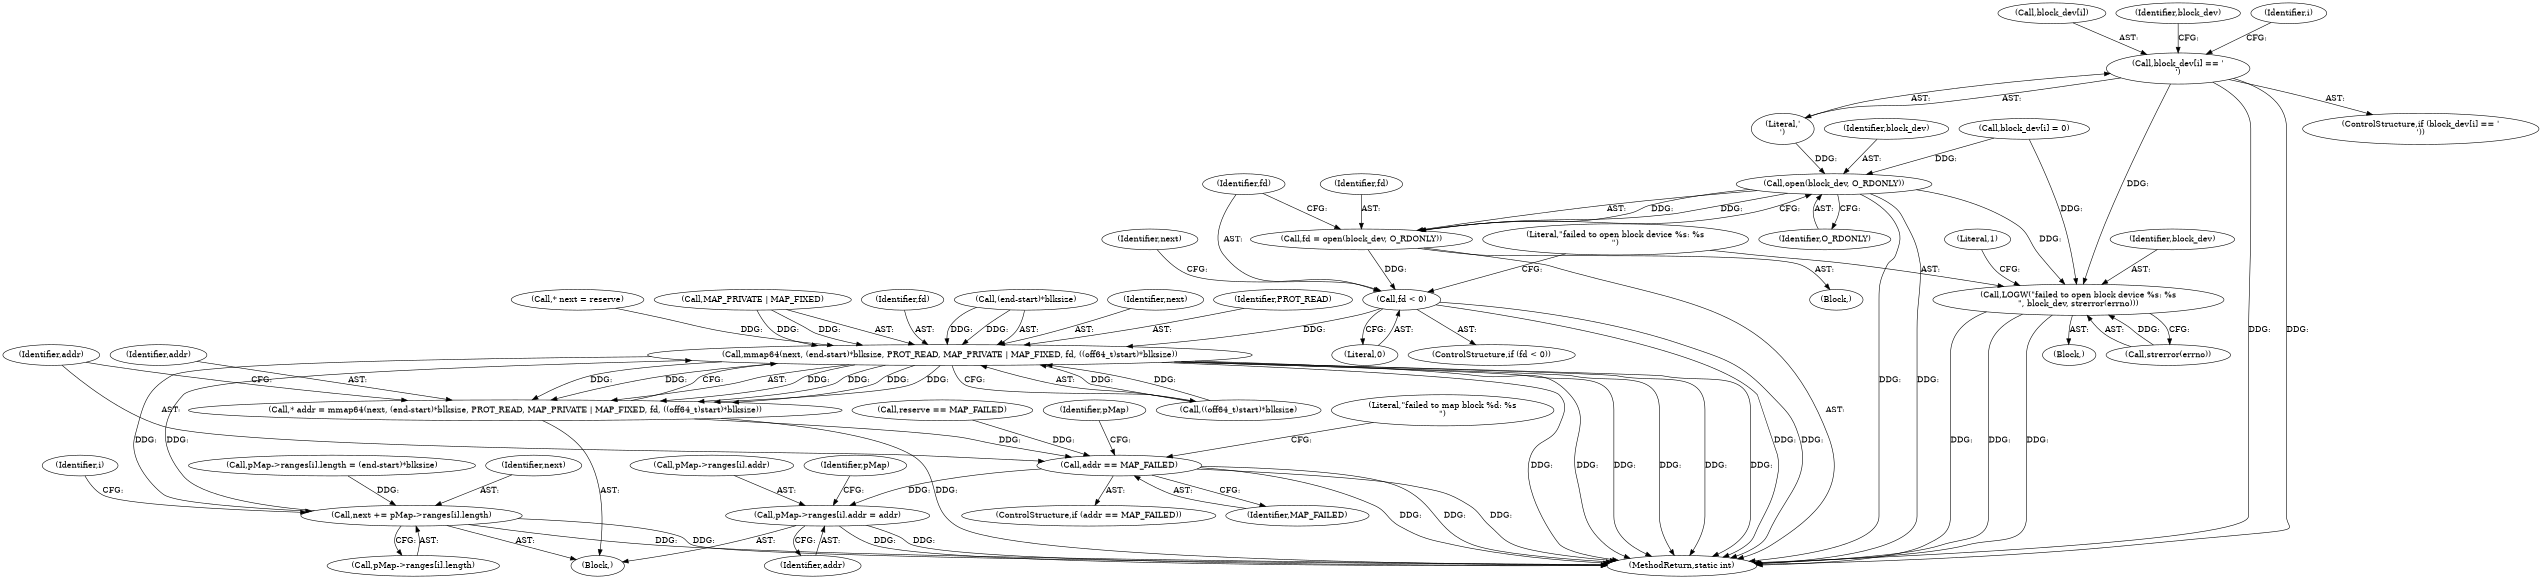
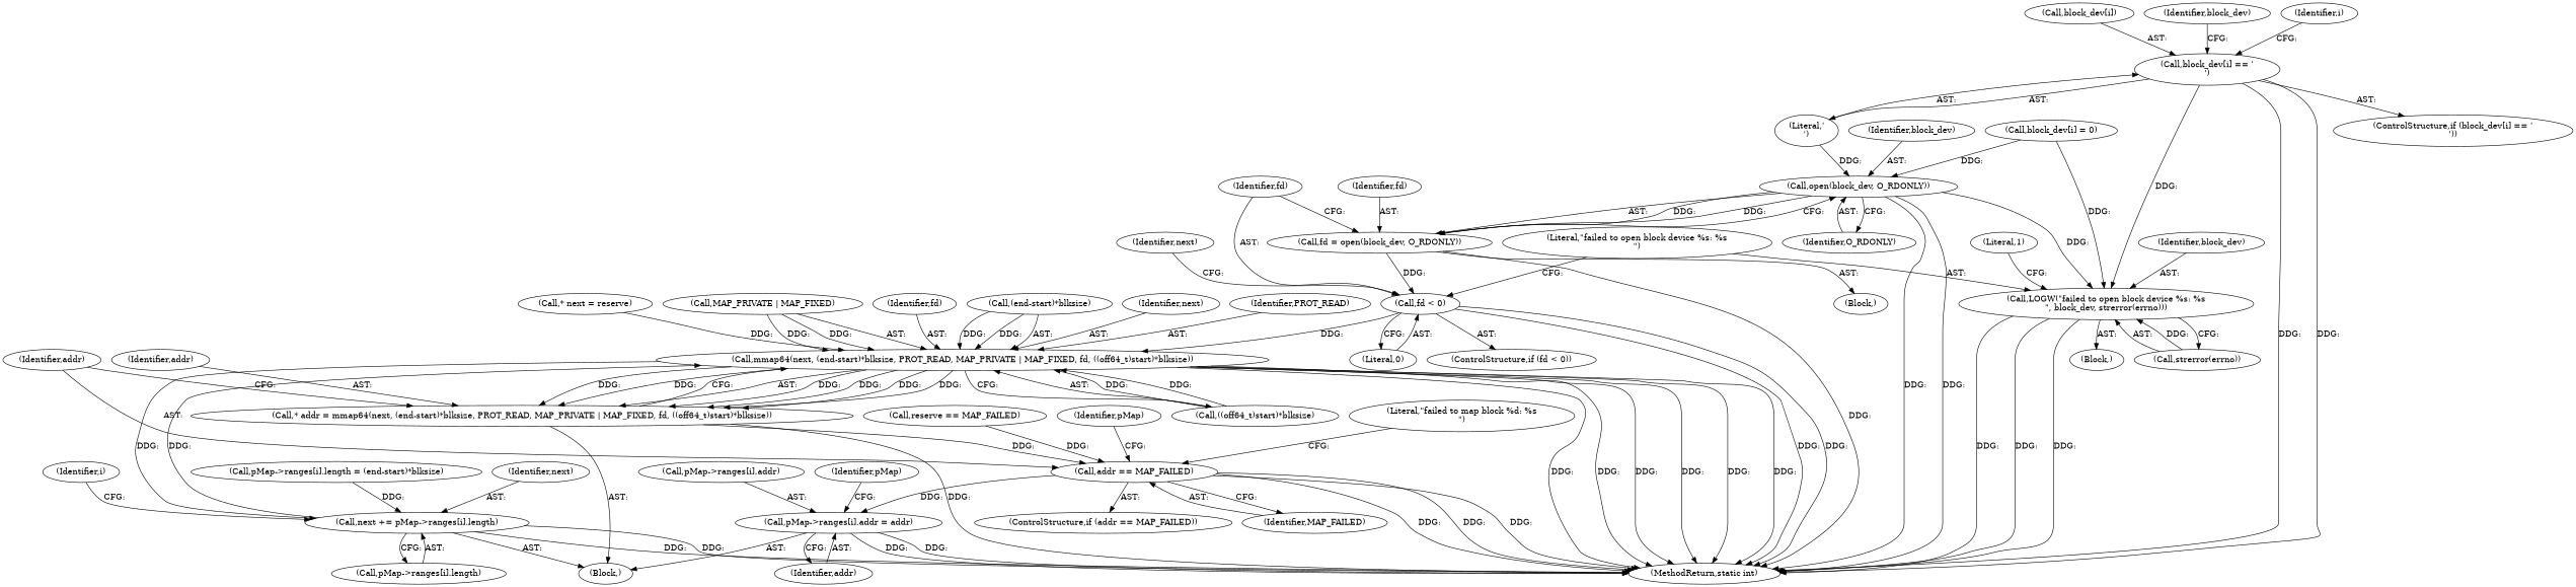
  digraph {
    fontname="DejaVu Serif"
    node [fontname="DejaVu Serif"]
    edge [fontname="DejaVu Serif"]
    n1 [label="(Call,block_dev[i] == '\n')"]
    n2 [label="(Call,LOGW(\"failed to open block device %s: %s\n\", block_dev, strerror(errno)))"]
    n3 [label="(Literal,'\n')"]
    n4 [label="(MethodReturn,static int)"]
    n5 [label="(ControlStructure,if (block_dev[i] == '\n'))"]
    n6 [label="(Call,open(block_dev, O_RDONLY))"]
    n7 [label="(Call,fd = open(block_dev, O_RDONLY))"]
    n8 [label="(Identifier,O_RDONLY)"]
    n9 [label="(Block,)"]
    n10 [label="(Call,strerror(errno))"]
    n11 [label="(Call,fd < 0)"]
    n12 [label="(Block,)"]
    n13 [label="(Call,mmap64(next, (end-start)*blksize, PROT_READ, MAP_PRIVATE | MAP_FIXED, fd, ((off64_t)start)*blksize))"]
    n14 [label="(Literal,0)"]
    n15 [label="(ControlStructure,if (fd < 0))"]
    n16 [label="(Call,* addr = mmap64(next, (end-start)*blksize, PROT_READ, MAP_PRIVATE | MAP_FIXED, fd, ((off64_t)start)*blksize))"]
    n17 [label="(Call,next += pMap->ranges[i].length)"]
    n18 [label="(Call,((off64_t)start)*blksize)"]
    n19 [label="(Call,addr == MAP_FAILED)"]
    n20 [label="(Block,)"]
    n21 [label="(Call,pMap->ranges[i].length)"]
    n22 [label="(Call,pMap->ranges[i].addr = addr)"]
    n23 [label="(ControlStructure,if (addr == MAP_FAILED))"]
    n24 [label="(Identifier,MAP_FAILED)"]
    n25 [label="(Identifier,addr)"]
    n26 [label="(Identifier,fd)"]
    n27 [label="(Call,block_dev[i] = 0)"]
    n28 [label="(Call,pMap->ranges[i].addr)"]
    n29 [label="(Identifier,i)"]
    n30 [label="(Call,(end-start)*blksize)"]
    n31 [label="(Call,block_dev[i])"]
    n32 [label="(Identifier,fd)"]
    n33 [label="(Identifier,next)"]
    n34 [label="(Identifier,pMap)"]
    n35 [label="(Call,pMap->ranges[i].length = (end-start)*blksize)"]
    n36 [label="(Literal,\"failed to open block device %s: %s\n\")"]
    n37 [label="(Identifier,block_dev)"]
    n38 [label="(Call,reserve == MAP_FAILED)"]
    n39 [label="(Identifier,block_dev)"]
    n40 [label="(Identifier,next)"]
    n41 [label="(Literal,1)"]
    n42 [label="(Identifier,block_dev)"]
    n43 [label="(Identifier,addr)"]
    n44 [label="(Identifier,PROT_READ)"]
    n45 [label="(Identifier,fd)"]
    n46 [label="(Identifier,addr)"]
    n47 [label="(Identifier,pMap)"]
    n48 [label="(Call,* next = reserve)"]
    n49 [label="(Identifier,i)"]
    n50 [label="(Literal,\"failed to map block %d: %s\n\")"]
    n51 [label="(Identifier,next)"]
    n52 [label="(Call,MAP_PRIVATE | MAP_FIXED)"]
    n1 -> n2 [label="DDG: "]
    n1 -> n3 [label="AST: "]
    n1 -> n4 [label="DDG: "]
    n1 -> n4 [label="DDG: "]
    n1 -> n5 [label="AST: "]
    n2 -> n4 [label="DDG: "]
    n2 -> n4 [label="DDG: "]
    n2 -> n4 [label="DDG: "]
    n2 -> n9 [label="AST: "]
    n2 -> n10 [label="CFG: "]
    n3 -> n1 [label="AST: "]
    n3 -> n6 [label="DDG: "]
    n6 -> n2 [label="DDG: "]
    n6 -> n4 [label="DDG: "]
    n6 -> n4 [label="DDG: "]
    n6 -> n7 [label="AST: "]
    n6 -> n7 [label="DDG: "]
    n6 -> n7 [label="DDG: "]
    n6 -> n8 [label="CFG: "]
-   n7 -> n4 [label="AST: "]
+   n7 -> n4 [label="DDG: "]
    n7 -> n6 [label="CFG: "]
    n7 -> n11 [label="DDG: "]
    n7 -> n12 [label="AST: "]
    n8 -> n6 [label="AST: "]
    n10 -> n2 [label="AST: "]
    n10 -> n2 [label="DDG: "]
    n11 -> n4 [label="DDG: "]
    n11 -> n4 [label="DDG: "]
    n11 -> n13 [label="DDG: "]
    n11 -> n14 [label="CFG: "]
    n11 -> n15 [label="AST: "]
    n13 -> n4 [label="DDG: "]
    n13 -> n4 [label="DDG: "]
    n13 -> n4 [label="DDG: "]
    n13 -> n4 [label="DDG: "]
    n13 -> n4 [label="DDG: "]
    n13 -> n4 [label="DDG: "]
    n13 -> n16 [label="AST: "]
    n13 -> n16 [label="DDG: "]
    n13 -> n16 [label="DDG: "]
    n13 -> n16 [label="DDG: "]
    n13 -> n16 [label="DDG: "]
    n13 -> n16 [label="DDG: "]
    n13 -> n16 [label="DDG: "]
    n13 -> n17 [label="DDG: "]
    n13 -> n18 [label="CFG: "]
    n14 -> n11 [label="AST: "]
    n16 -> n4 [label="DDG: "]
    n16 -> n13 [label="CFG: "]
    n16 -> n19 [label="DDG: "]
    n16 -> n20 [label="AST: "]
    n17 -> n4 [label="DDG: "]
    n17 -> n4 [label="DDG: "]
    n17 -> n13 [label="DDG: "]
    n17 -> n20 [label="AST: "]
    n17 -> n21 [label="CFG: "]
    n18 -> n13 [label="AST: "]
    n18 -> n13 [label="DDG: "]
    n18 -> n13 [label="DDG: "]
    n19 -> n4 [label="DDG: "]
    n19 -> n4 [label="DDG: "]
    n19 -> n4 [label="DDG: "]
    n19 -> n22 [label="DDG: "]
    n19 -> n23 [label="AST: "]
    n19 -> n24 [label="CFG: "]
    n21 -> n17 [label="AST: "]
    n22 -> n4 [label="DDG: "]
    n22 -> n4 [label="DDG: "]
    n22 -> n20 [label="AST: "]
    n22 -> n25 [label="CFG: "]
    n24 -> n19 [label="AST: "]
    n25 -> n22 [label="AST: "]
    n26 -> n13 [label="AST: "]
    n27 -> n2 [label="DDG: "]
    n27 -> n6 [label="DDG: "]
    n28 -> n22 [label="AST: "]
    n29 -> n17 [label="CFG: "]
    n30 -> n13 [label="AST: "]
    n30 -> n13 [label="DDG: "]
    n30 -> n13 [label="DDG: "]
    n31 -> n1 [label="AST: "]
    n32 -> n7 [label="AST: "]
    n33 -> n13 [label="AST: "]
    n34 -> n22 [label="CFG: "]
    n35 -> n17 [label="DDG: "]
    n36 -> n2 [label="AST: "]
    n36 -> n11 [label="CFG: "]
    n37 -> n1 [label="CFG: "]
    n38 -> n19 [label="DDG: "]
    n39 -> n2 [label="AST: "]
    n40 -> n11 [label="CFG: "]
    n41 -> n2 [label="CFG: "]
    n42 -> n6 [label="AST: "]
    n43 -> n16 [label="AST: "]
    n44 -> n13 [label="AST: "]
    n45 -> n7 [label="CFG: "]
    n45 -> n11 [label="AST: "]
    n46 -> n16 [label="CFG: "]
    n46 -> n19 [label="AST: "]
    n47 -> n19 [label="CFG: "]
    n48 -> n13 [label="DDG: "]
    n49 -> n1 [label="CFG: "]
    n50 -> n19 [label="CFG: "]
    n51 -> n17 [label="AST: "]
    n52 -> n13 [label="AST: "]
    n52 -> n13 [label="DDG: "]
    n52 -> n13 [label="DDG: "]
  }
